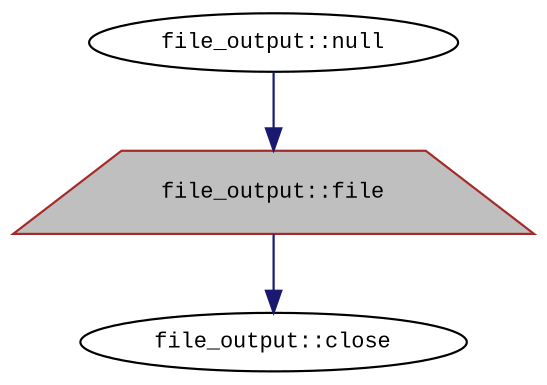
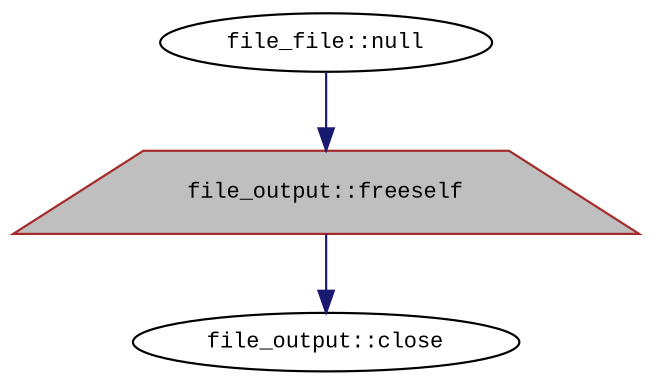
  digraph {
    fontname="Liberation Mono"
    rankdir=TB
    node [color=black fillcolor=white fontname="Liberation Mono" fontsize=10 shape=ellipse style=filled]
    edge [color=midnightblue fontname="Liberation Mono" fontsize=10 labelfontname=Helvetica labelfontsize=10 style=solid]
-   n1 [color=brown fillcolor=grey75 fontcolor=black height=0.2 label="file_output::file" shape=trapezium width=0.4]
+   n1 [color=brown fillcolor=grey75 fontcolor=black height=0.2 label="file_output::freeself" shape=trapezium width=0.4]
    n2 [height=0.2 label="file_output::close" width=0.4]
-   n3 [height=0.2 label="file_output::null" width=0.4]
+   n3 [height=0.2 label="file_file::null" width=0.4]
    n1 -> n2
    n3 -> n1
  }
